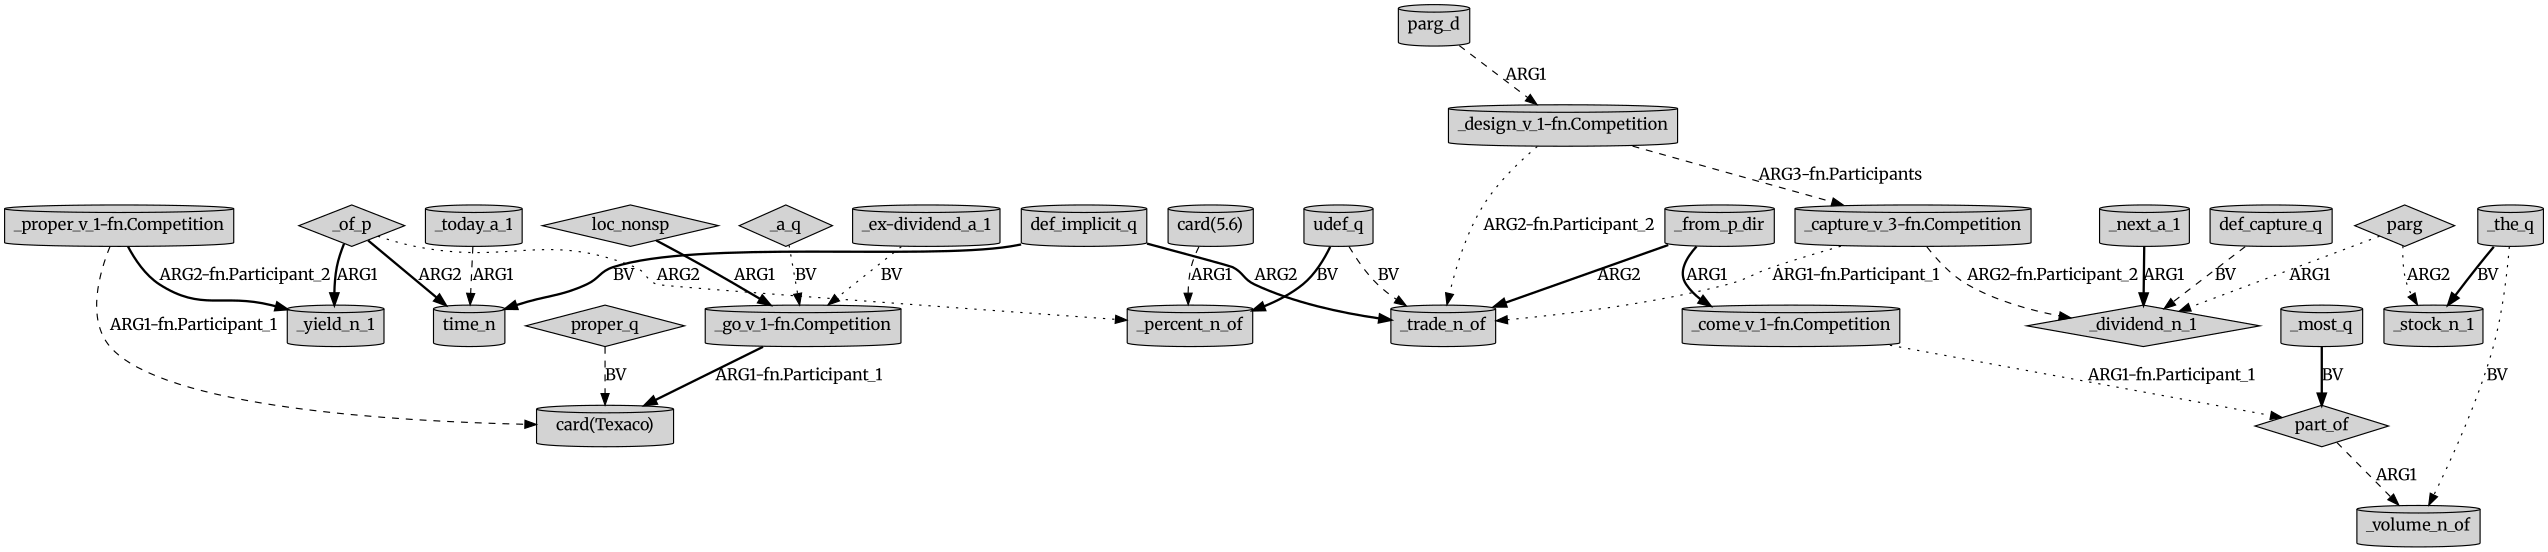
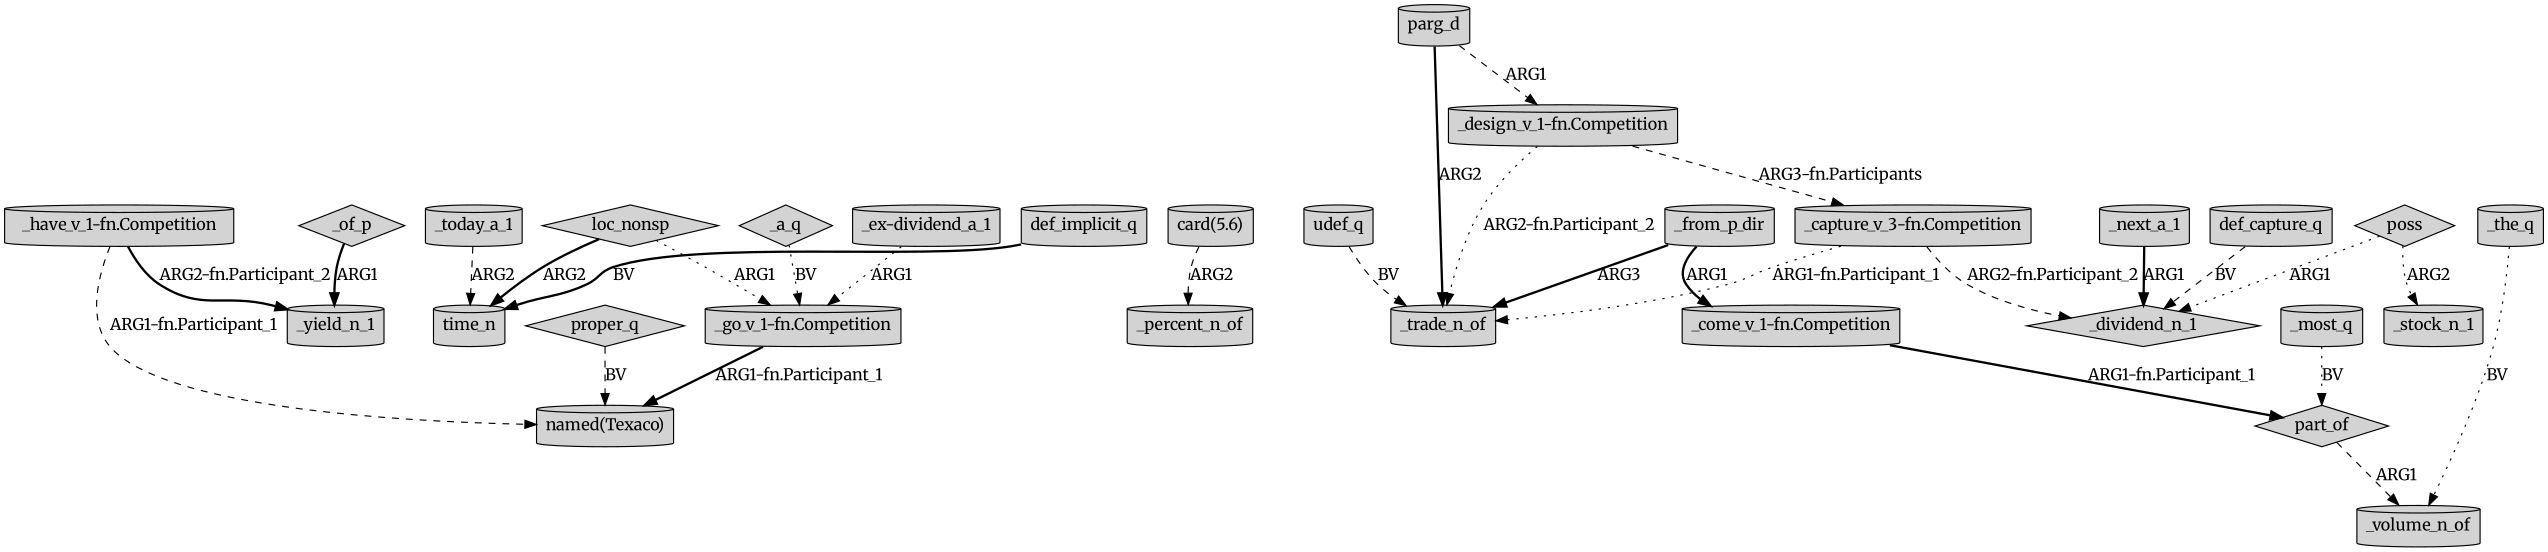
  digraph {
    fontname=Merriweather
    node [fontname=Merriweather shape=cylinder style=filled]
    edge [fontname=Merriweather style=bold]
    _of_p [shape=diamond]
    _yield_n_1
    _percent_n_of
-   "_have_v_1-fn.Competition" [label="_proper_v_1-fn.Competition"]
-   "named(Texaco)" [label="card(Texaco)"]
+   "_have_v_1-fn.Competition"
+   "named(Texaco)"
    loc_nonsp [shape=diamond]
    "_go_v_1-fn.Competition"
    time_n
    "card(5.6)"
    n10 [label="_capture_v_3-fn.Competition"]
    _trade_n_of
    _dividend_n_1 [shape=diamond]
    "_design_v_1-fn.Competition"
-   poss [shape=diamond label=parg]
+   poss [shape=diamond]
    _stock_n_1
    _next_a_1
    parg_d
    n18 [label=def_capture_q]
    proper_q [shape=diamond]
    _the_q
    _volume_n_of
    part_of [shape=diamond]
    _most_q
    udef_q
    "_ex-dividend_a_1"
    "_come_v_1-fn.Competition"
    _from_p_dir
    _today_a_1
    _a_q [shape=diamond]
    def_implicit_q
    _of_p -> _yield_n_1 [label=ARG1]
-   _of_p -> _percent_n_of [label=ARG2 style=dotted]
    "_have_v_1-fn.Competition" -> _yield_n_1 [label="ARG2-fn.Participant_2"]
    "_have_v_1-fn.Competition" -> "named(Texaco)" [label="ARG1-fn.Participant_1" style=dashed]
-   loc_nonsp -> "_go_v_1-fn.Competition" [label=ARG1]
-   _of_p -> time_n [label=ARG2]
+   loc_nonsp -> "_go_v_1-fn.Competition" [label=ARG1 style=dotted]
+   loc_nonsp -> time_n [label=ARG2]
    "_go_v_1-fn.Competition" -> "named(Texaco)" [label="ARG1-fn.Participant_1"]
-   "card(5.6)" -> _percent_n_of [label=ARG1 style=dashed]
+   "card(5.6)" -> _percent_n_of [label=ARG2 style=dashed]
    n10 -> _trade_n_of [label="ARG1-fn.Participant_1" style=dotted]
    n10 -> _dividend_n_1 [label="ARG2-fn.Participant_2" style=dashed]
    "_design_v_1-fn.Competition" -> n10 [label="ARG3-fn.Participants" style=dashed]
    "_design_v_1-fn.Competition" -> _trade_n_of [label="ARG2-fn.Participant_2" style=dotted]
    poss -> _dividend_n_1 [label=ARG1 style=dotted]
    poss -> _stock_n_1 [label=ARG2 style=dotted]
    _next_a_1 -> _dividend_n_1 [label=ARG1]
-   def_implicit_q -> _trade_n_of [label=ARG2]
+   parg_d -> _trade_n_of [label=ARG2]
    parg_d -> "_design_v_1-fn.Competition" [label=ARG1 style=dashed]
    n18 -> _dividend_n_1 [label=BV style=dashed]
    proper_q -> "named(Texaco)" [label=BV style=dashed]
-   _the_q -> _stock_n_1 [label=BV]
    _the_q -> _volume_n_of [label=BV style=dotted]
    part_of -> _volume_n_of [label=ARG1 style=dashed]
-   _most_q -> part_of [label=BV]
-   udef_q -> _percent_n_of [label=BV]
+   _most_q -> part_of [label=BV style=dotted]
    udef_q -> _trade_n_of [label=BV style=dashed]
-   "_ex-dividend_a_1" -> "_go_v_1-fn.Competition" [label=BV style=dotted]
-   "_come_v_1-fn.Competition" -> part_of [label="ARG1-fn.Participant_1" style=dotted]
-   _from_p_dir -> _trade_n_of [label=ARG2]
+   "_ex-dividend_a_1" -> "_go_v_1-fn.Competition" [label=ARG1 style=dotted]
+   "_come_v_1-fn.Competition" -> part_of [label="ARG1-fn.Participant_1"]
+   _from_p_dir -> _trade_n_of [label=ARG3]
    _from_p_dir -> "_come_v_1-fn.Competition" [label=ARG1]
-   _today_a_1 -> time_n [label=ARG1 style=dashed]
+   _today_a_1 -> time_n [label=ARG2 style=dashed]
    _a_q -> "_go_v_1-fn.Competition" [label=BV style=dotted]
    def_implicit_q -> time_n [label=BV]
  }
